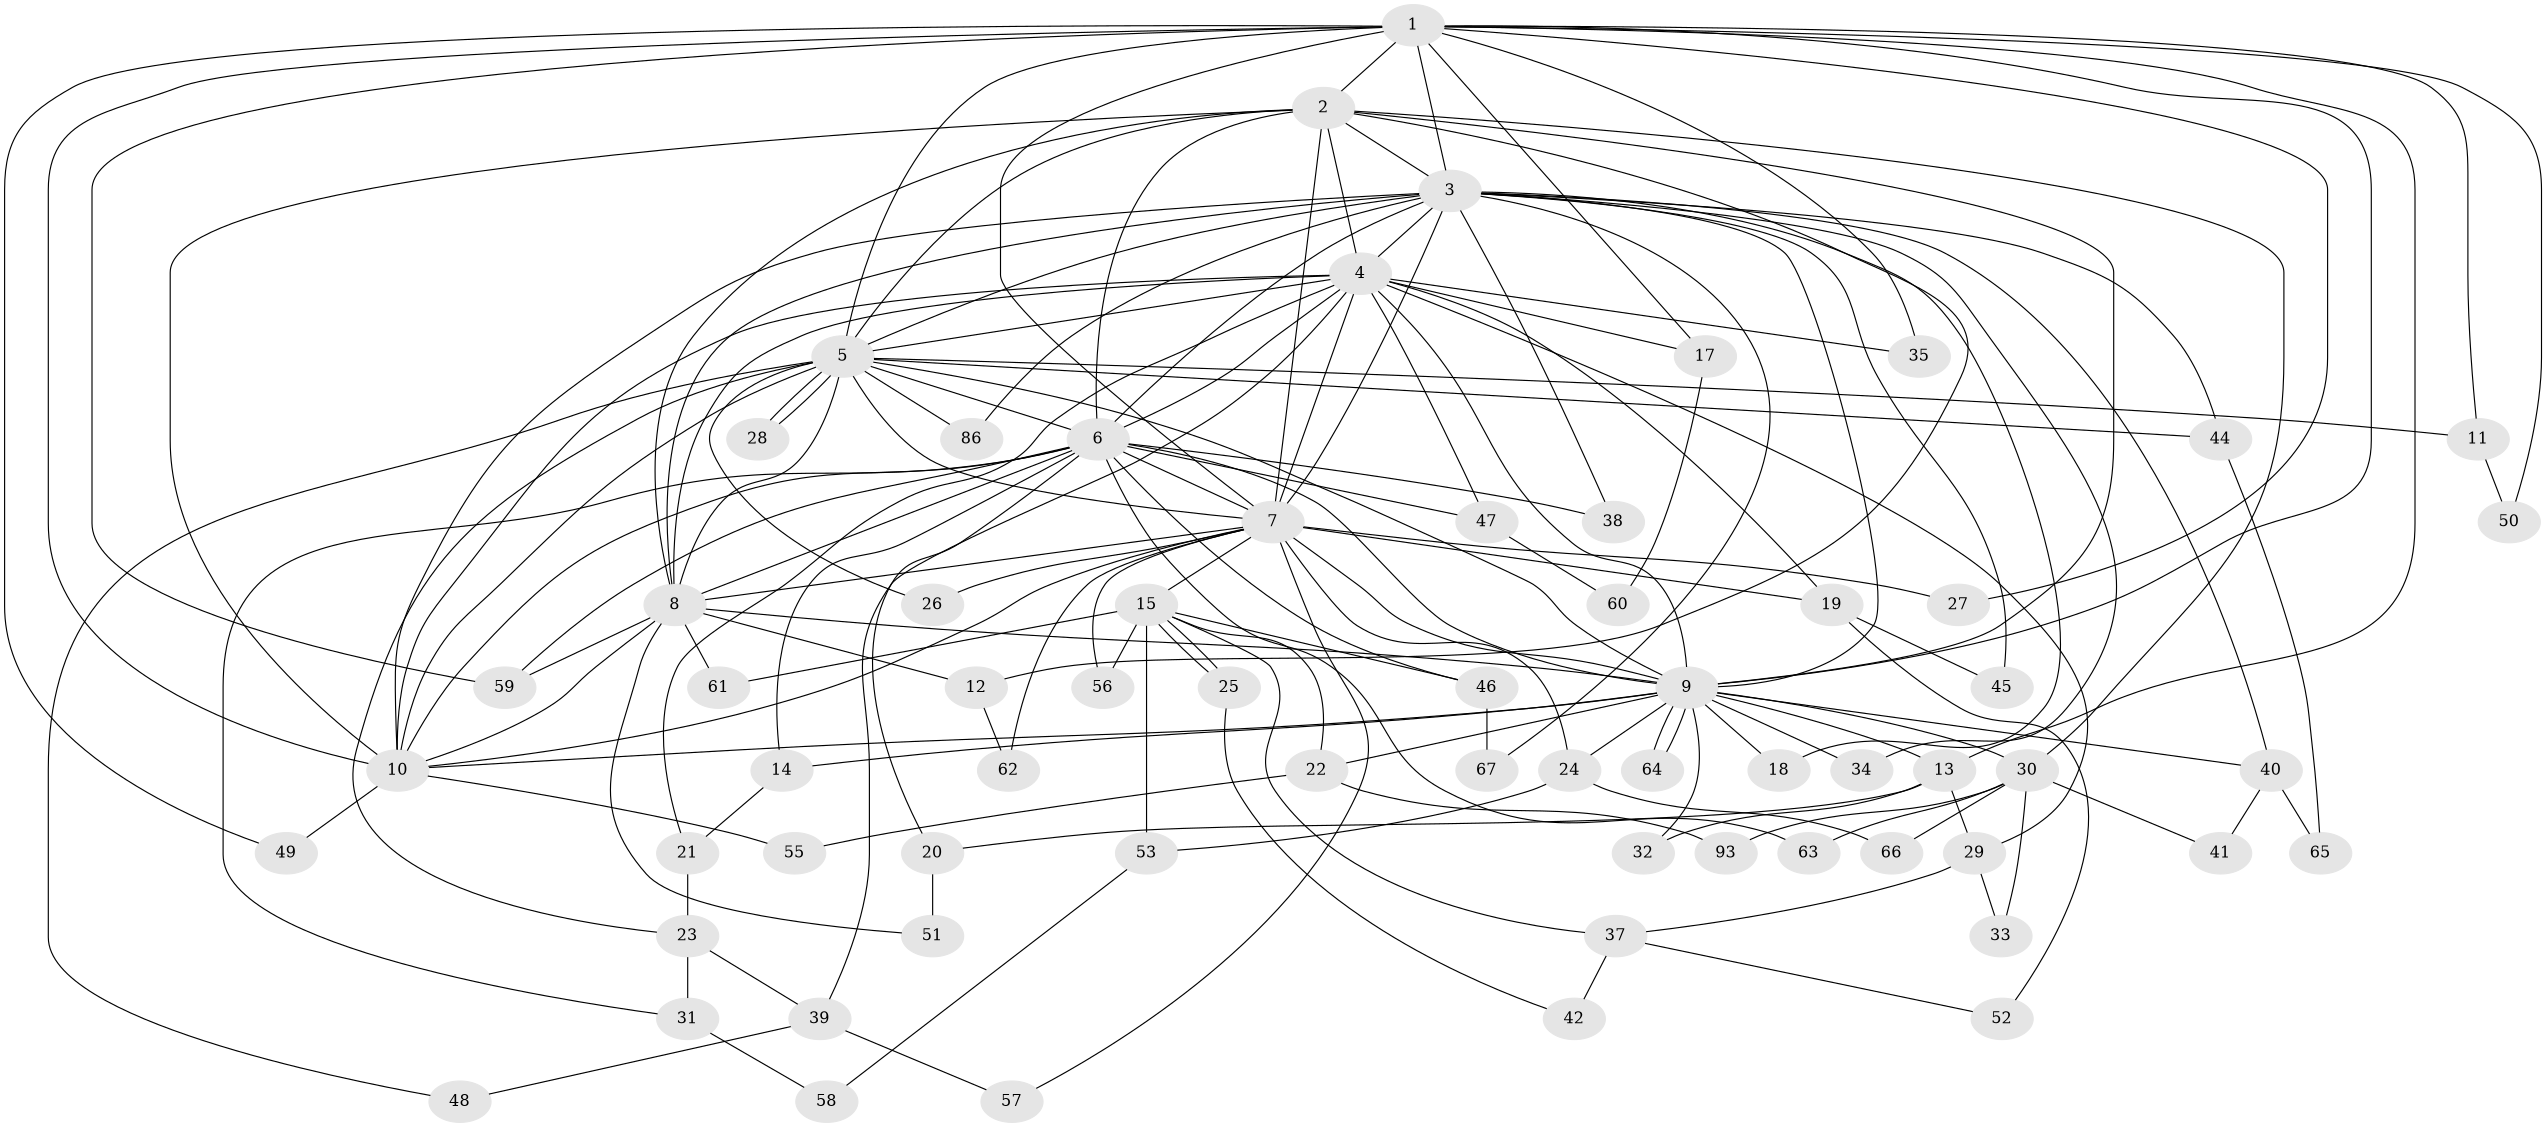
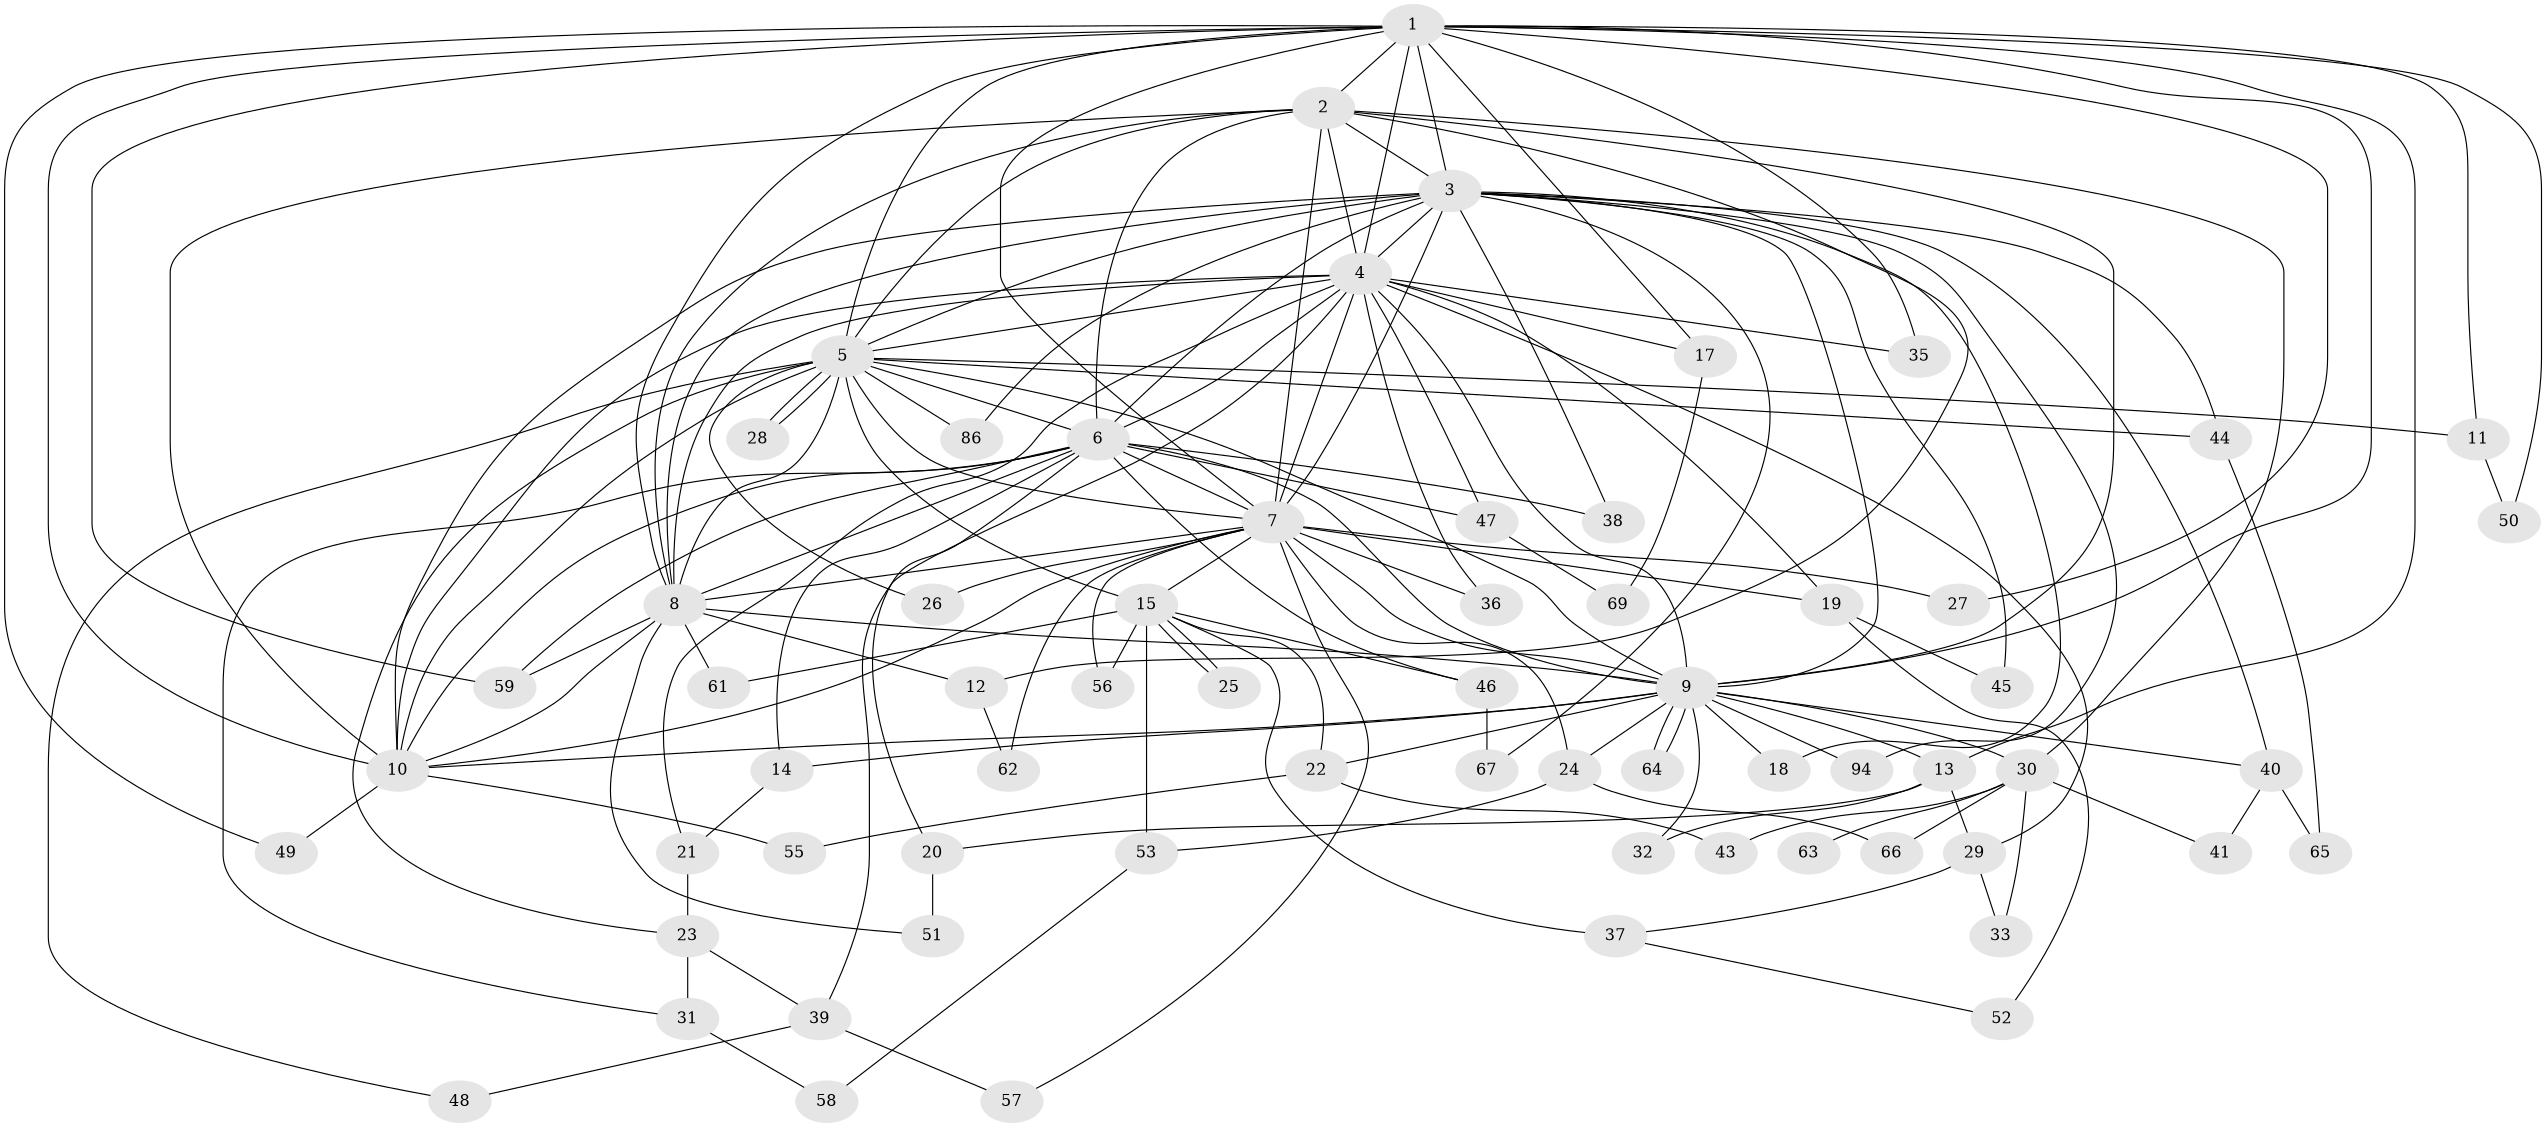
  graph {
    node [color=gray90 style=filled]
    1
    2
    3
    4
    5
    7
    8
    9
    10
    11
    13
    17
    27
    35
    49
    50
    59
    6
    12
    30
    n21 [label=86]
    18
-   34
+   34 [label=94]
    38
    40
    44
    45
    67
    19
    21
    29
+   36
    39
    47
    15
    23
    26
    28
    48
    14
    20
    31
    46
    63
    24
    56
    57
    62
    51
    61
    22
    32
    64
    55
-   60
-   43 [label=93]
+   60 [label=69]
+   43
    66
    33
    41
    65
    52
    37
    53
    25
    58
-   42
    1 -- 2
    1 -- 3
+   1 -- 4
    1 -- 5
    1 -- 7
+   1 -- 8
    1 -- 9
    1 -- 10
    1 -- 11
    1 -- 13
    1 -- 17
    1 -- 27
    1 -- 35
    1 -- 49
    1 -- 50
    1 -- 59
    2 -- 3
    2 -- 4
    2 -- 5
    2 -- 7
    2 -- 8
    2 -- 9
    2 -- 10
    2 -- 6
    2 -- 12
    2 -- 30
    3 -- 4
    3 -- 5
    3 -- 7
    3 -- 8
    3 -- 9
    3 -- 10
    3 -- 6
    3 -- n21
    3 -- 18
    3 -- 34
    3 -- 38
    3 -- 40
    3 -- 44
    3 -- 45
    3 -- 67
    4 -- 5
    4 -- 7
    4 -- 8
    4 -- 9
    4 -- 10
    4 -- 17
    4 -- 35
    4 -- 6
    4 -- 19
    4 -- 21
    4 -- 29
+   4 -- 36
    4 -- 39
    4 -- 47
    5 -- 7
    5 -- 8
    5 -- 9
    5 -- 10
    5 -- 11
    5 -- 6
    5 -- n21
    5 -- 44
+   5 -- 15
    5 -- 23
    5 -- 26
    5 -- 28
    5 -- 28
    5 -- 48
    7 -- 8
    7 -- 9
    7 -- 10
    7 -- 27
    7 -- 19
+   7 -- 36
    7 -- 15
    7 -- 26
    7 -- 24
    7 -- 56
    7 -- 57
    7 -- 62
    8 -- 9
    8 -- 10
    8 -- 59
    8 -- 12
    8 -- 51
    8 -- 61
    9 -- 10
    9 -- 13
    9 -- 30
    9 -- 18
    9 -- 34
    9 -- 40
    9 -- 14
    9 -- 24
    9 -- 22
    9 -- 32
    9 -- 64
    9 -- 64
    10 -- 49
    10 -- 55
    11 -- 50
    13 -- 29
    13 -- 20
    13 -- 32
    17 -- 60
    6 -- 7
    6 -- 8
    6 -- 9
    6 -- 10
    6 -- 59
    6 -- 38
    6 -- 47
    6 -- 14
    6 -- 20
    6 -- 31
    6 -- 46
-   6 -- 63
    12 -- 62
    30 -- 63
    30 -- 43
    30 -- 66
    30 -- 33
    30 -- 41
    40 -- 41
    40 -- 65
    44 -- 65
    19 -- 45
    19 -- 52
    21 -- 23
    29 -- 33
    29 -- 37
    39 -- 48
    39 -- 57
    47 -- 60
    15 -- 46
    15 -- 56
    15 -- 61
    15 -- 22
    15 -- 37
    15 -- 53
    15 -- 25
    15 -- 25
    23 -- 39
    23 -- 31
    14 -- 21
    20 -- 51
    31 -- 58
    46 -- 67
    24 -- 66
    24 -- 53
    22 -- 55
    22 -- 43
    37 -- 52
-   37 -- 42
    53 -- 58
-   25 -- 42
  }
